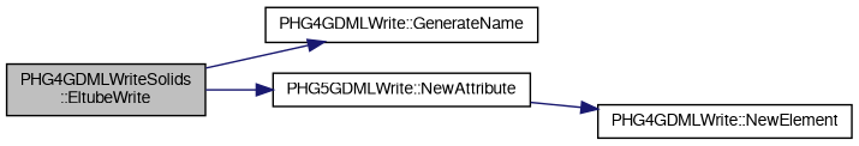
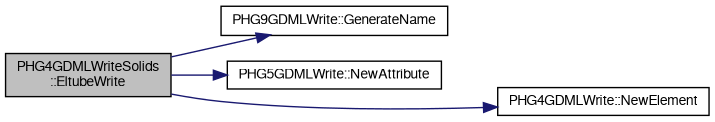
  digraph {
    rankdir=LR
    node [color=black fontname=FreeSans fontsize=10 shape=record]
    edge [color=midnightblue fontname=FreeSans fontsize=10 labelfontname=FreeSans labelfontsize=10 style=solid]
    n1 [fillcolor=grey75 fontcolor=black height=0.2 label="PHG4GDMLWriteSolids\l::EltubeWrite" style=filled width=0.4]
-   n2 [height=0.2 label="PHG4GDMLWrite::GenerateName" width=0.4]
+   n2 [height=0.2 label="PHG9GDMLWrite::GenerateName" width=0.4]
    n3 [height=0.2 label="PHG5GDMLWrite::NewAttribute" width=0.4]
    n4 [height=0.2 label="PHG4GDMLWrite::NewElement" width=0.4]
    n1 -> n2
    n1 -> n3
-   n3 -> n4
+   n1 -> n4
  }
